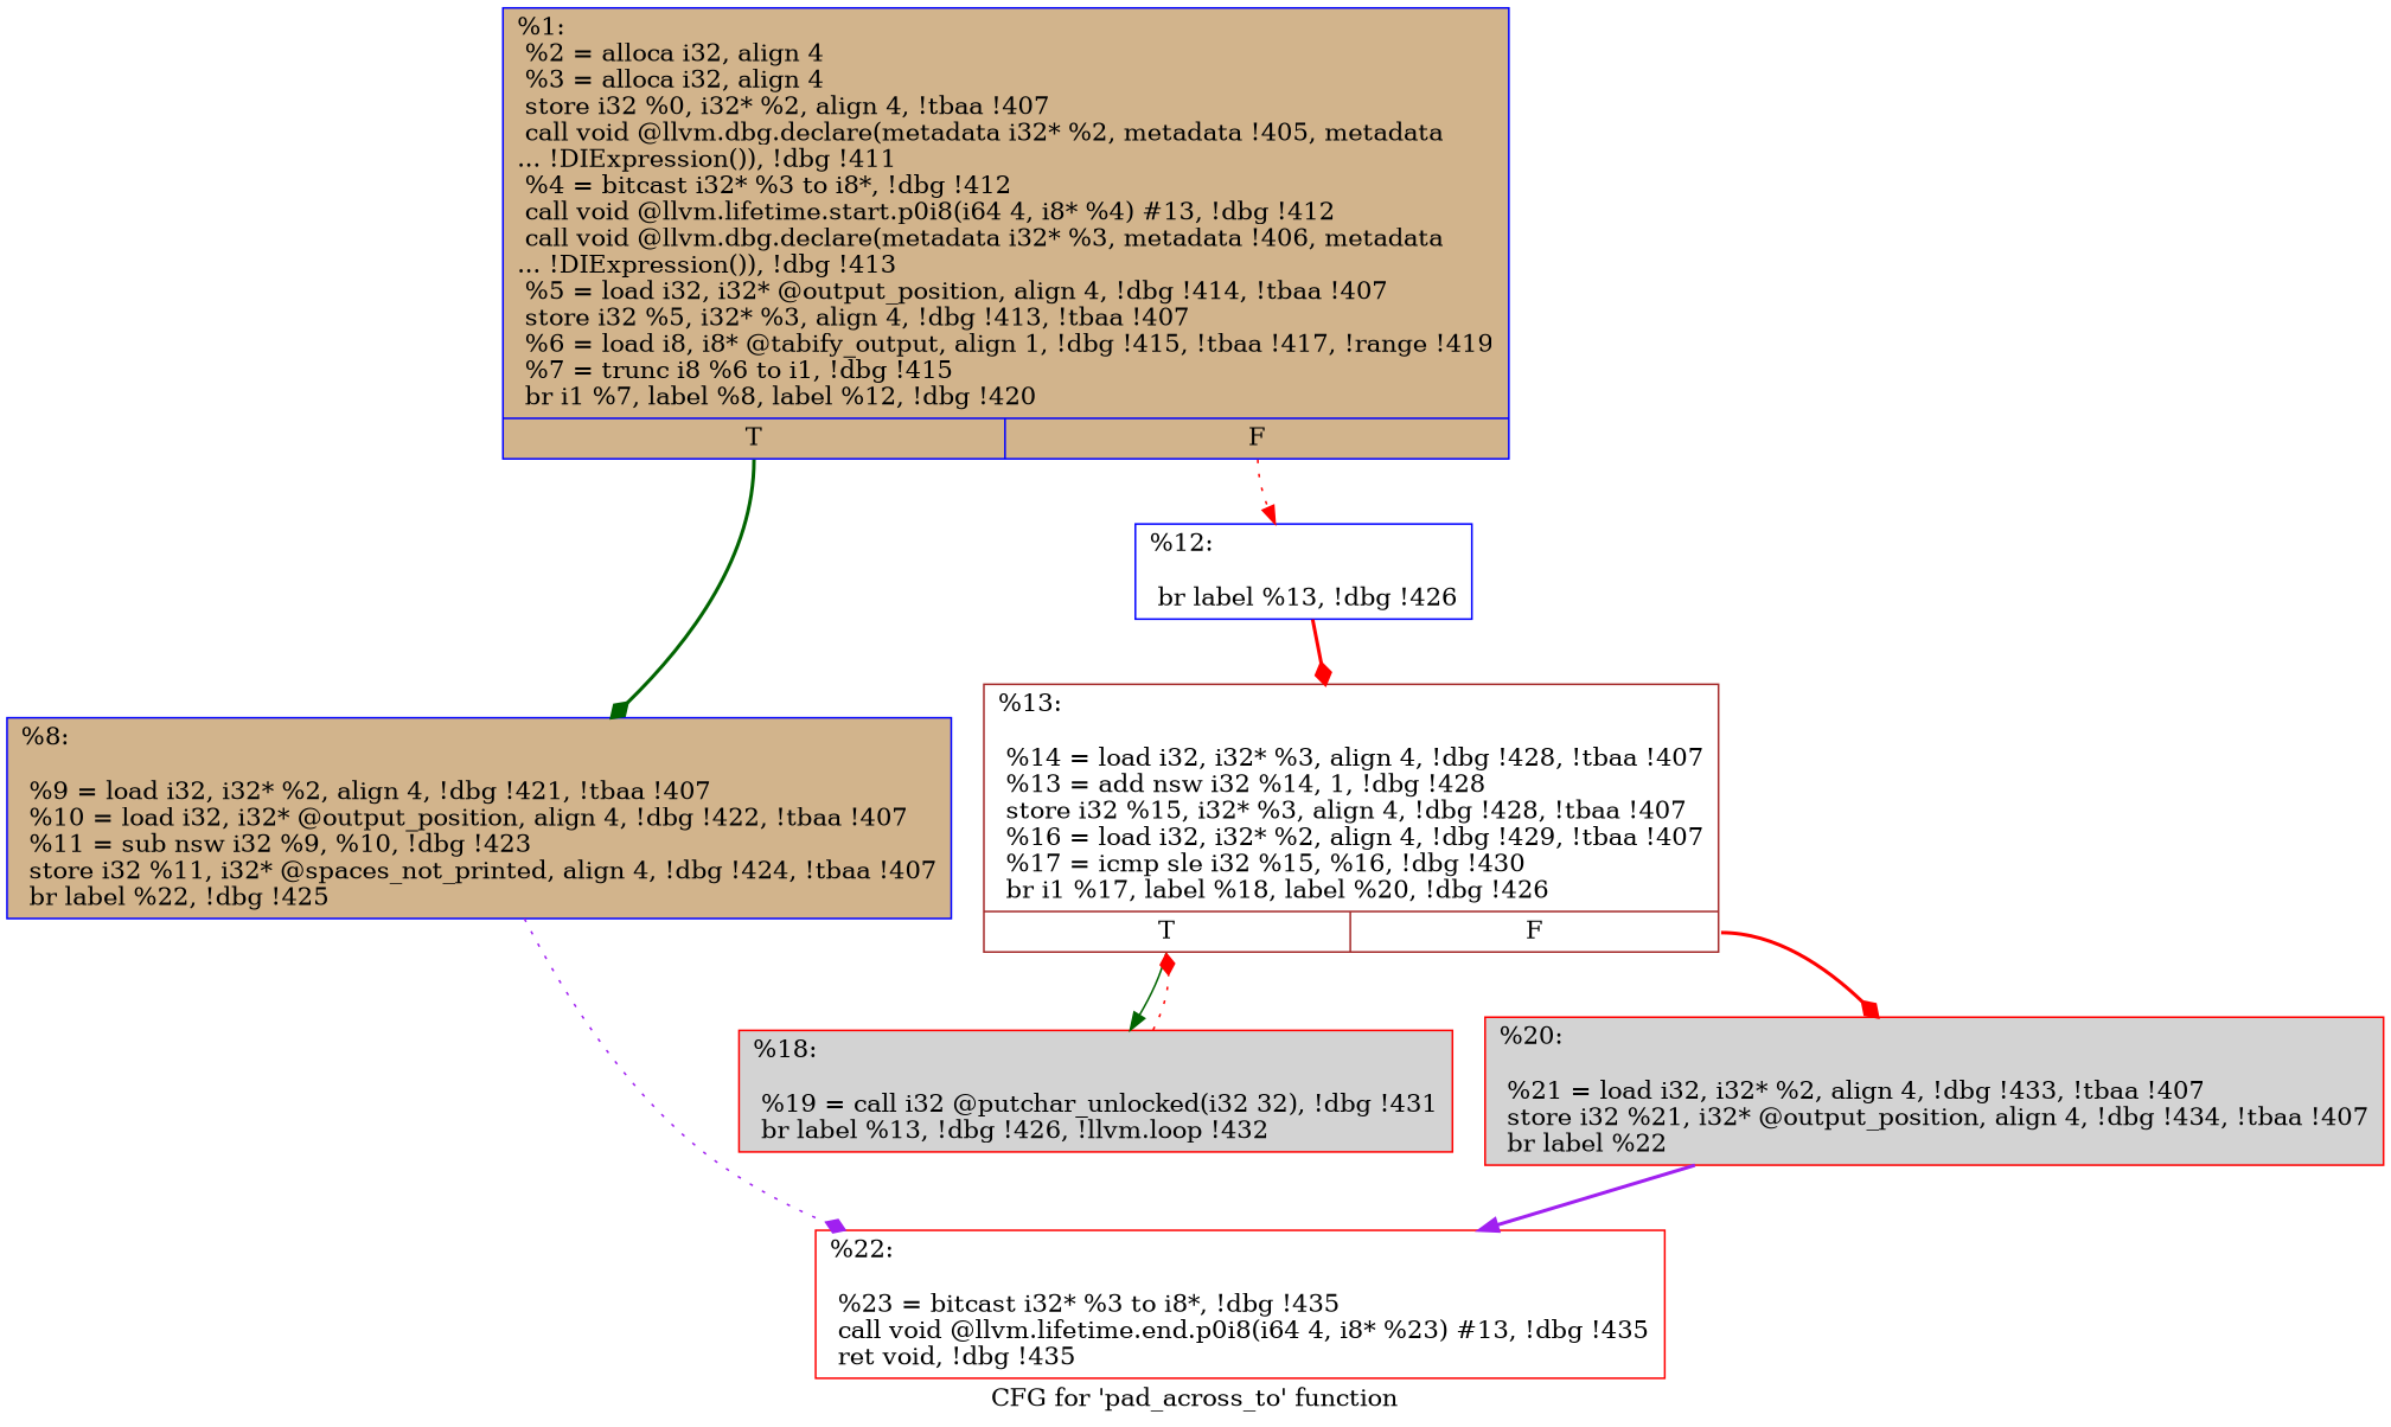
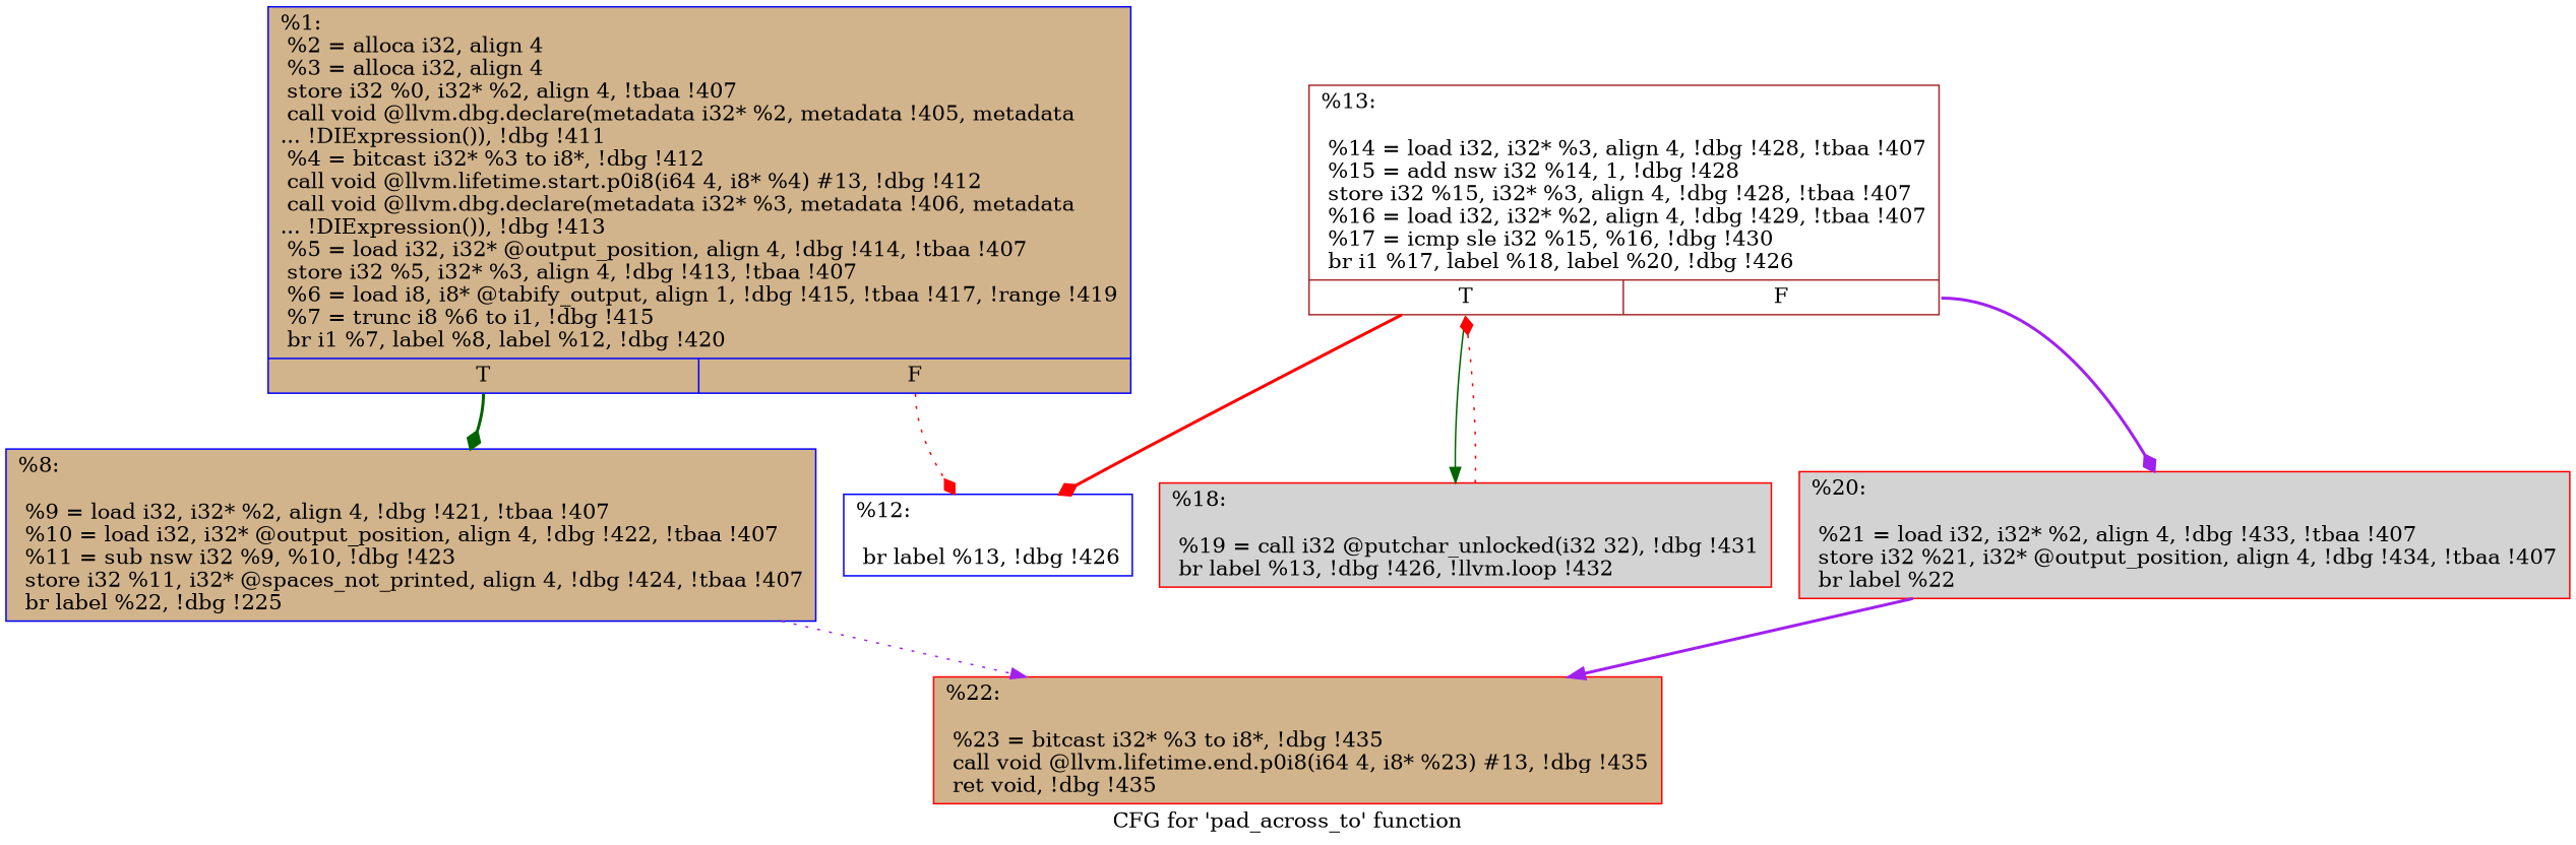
  digraph {
    label="CFG for 'pad_across_to' function"
    node [color=blue fillcolor=white shape=record style=filled]
    edge [arrowhead=diamond color=red style=bold]
    n1 [fillcolor=tan label="{%1:\l  %2 = alloca i32, align 4\l  %3 = alloca i32, align 4\l  store i32 %0, i32* %2, align 4, !tbaa !407\l  call void @llvm.dbg.declare(metadata i32* %2, metadata !405, metadata\l... !DIExpression()), !dbg !411\l  %4 = bitcast i32* %3 to i8*, !dbg !412\l  call void @llvm.lifetime.start.p0i8(i64 4, i8* %4) #13, !dbg !412\l  call void @llvm.dbg.declare(metadata i32* %3, metadata !406, metadata\l... !DIExpression()), !dbg !413\l  %5 = load i32, i32* @output_position, align 4, !dbg !414, !tbaa !407\l  store i32 %5, i32* %3, align 4, !dbg !413, !tbaa !407\l  %6 = load i8, i8* @tabify_output, align 1, !dbg !415, !tbaa !417, !range !419\l  %7 = trunc i8 %6 to i1, !dbg !415\l  br i1 %7, label %8, label %12, !dbg !420\l|{<s0>T|<s1>F}}"]
-   n2 [fillcolor=tan label="{%8:\l\l  %9 = load i32, i32* %2, align 4, !dbg !421, !tbaa !407\l  %10 = load i32, i32* @output_position, align 4, !dbg !422, !tbaa !407\l  %11 = sub nsw i32 %9, %10, !dbg !423\l  store i32 %11, i32* @spaces_not_printed, align 4, !dbg !424, !tbaa !407\l  br label %22, !dbg !425\l}"]
+   n2 [fillcolor=tan label="{%8:\l\l  %9 = load i32, i32* %2, align 4, !dbg !421, !tbaa !407\l  %10 = load i32, i32* @output_position, align 4, !dbg !422, !tbaa !407\l  %11 = sub nsw i32 %9, %10, !dbg !423\l  store i32 %11, i32* @spaces_not_printed, align 4, !dbg !424, !tbaa !407\l  br label %22, !dbg !225\l}"]
    n3 [label="{%12:\l\l  br label %13, !dbg !426\l}"]
-   n4 [color=red label="{%22:\l\l  %23 = bitcast i32* %3 to i8*, !dbg !435\l  call void @llvm.lifetime.end.p0i8(i64 4, i8* %23) #13, !dbg !435\l  ret void, !dbg !435\l}"]
-   n5 [color=brown label="{%13:\l\l  %14 = load i32, i32* %3, align 4, !dbg !428, !tbaa !407\l  %13 = add nsw i32 %14, 1, !dbg !428\l  store i32 %15, i32* %3, align 4, !dbg !428, !tbaa !407\l  %16 = load i32, i32* %2, align 4, !dbg !429, !tbaa !407\l  %17 = icmp sle i32 %15, %16, !dbg !430\l  br i1 %17, label %18, label %20, !dbg !426\l|{<s0>T|<s1>F}}"]
+   n4 [color=red fillcolor=tan label="{%22:\l\l  %23 = bitcast i32* %3 to i8*, !dbg !435\l  call void @llvm.lifetime.end.p0i8(i64 4, i8* %23) #13, !dbg !435\l  ret void, !dbg !435\l}"]
+   n5 [color=brown label="{%13:\l\l  %14 = load i32, i32* %3, align 4, !dbg !428, !tbaa !407\l  %15 = add nsw i32 %14, 1, !dbg !428\l  store i32 %15, i32* %3, align 4, !dbg !428, !tbaa !407\l  %16 = load i32, i32* %2, align 4, !dbg !429, !tbaa !407\l  %17 = icmp sle i32 %15, %16, !dbg !430\l  br i1 %17, label %18, label %20, !dbg !426\l|{<s0>T|<s1>F}}"]
    n6 [color=red fillcolor=lightgrey label="{%18:\l\l  %19 = call i32 @putchar_unlocked(i32 32), !dbg !431\l  br label %13, !dbg !426, !llvm.loop !432\l}"]
    n7 [color=red fillcolor=lightgrey label="{%20:\l\l  %21 = load i32, i32* %2, align 4, !dbg !433, !tbaa !407\l  store i32 %21, i32* @output_position, align 4, !dbg !434, !tbaa !407\l  br label %22\l}"]
    n1 -> n2 [color=darkgreen tailport=s0]
-   n1 -> n3 [arrowhead=normal style=dotted tailport=s1]
-   n2 -> n4 [color=purple style=dotted]
-   n3 -> n5
+   n1 -> n3 [style=dotted tailport=s1]
+   n2 -> n4 [arrowhead=normal color=purple style=dotted]
+   n5 -> n3
    n5 -> n6 [arrowhead=normal color=darkgreen style=solid tailport=s0]
-   n5 -> n7 [tailport=s1]
+   n5 -> n7 [color=purple tailport=s1]
    n6 -> n5 [style=dotted]
    n7 -> n4 [arrowhead=normal color=purple]
  }
